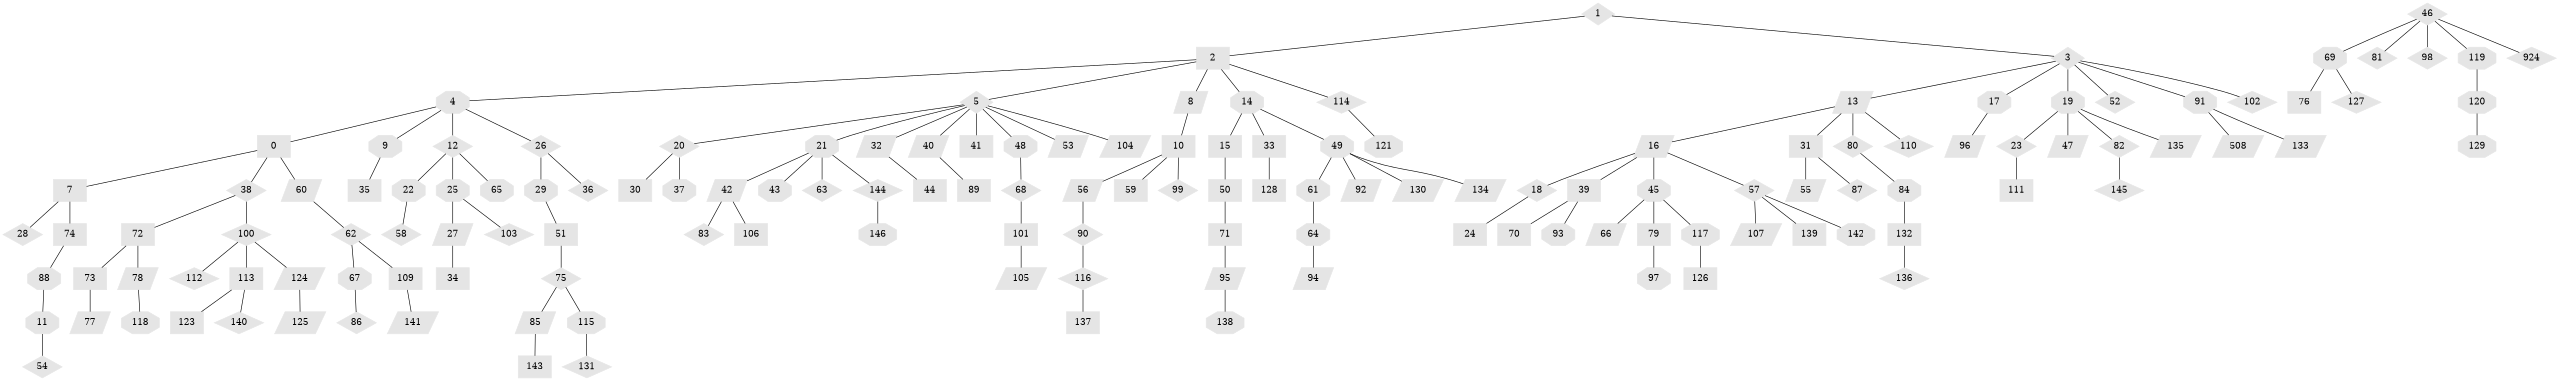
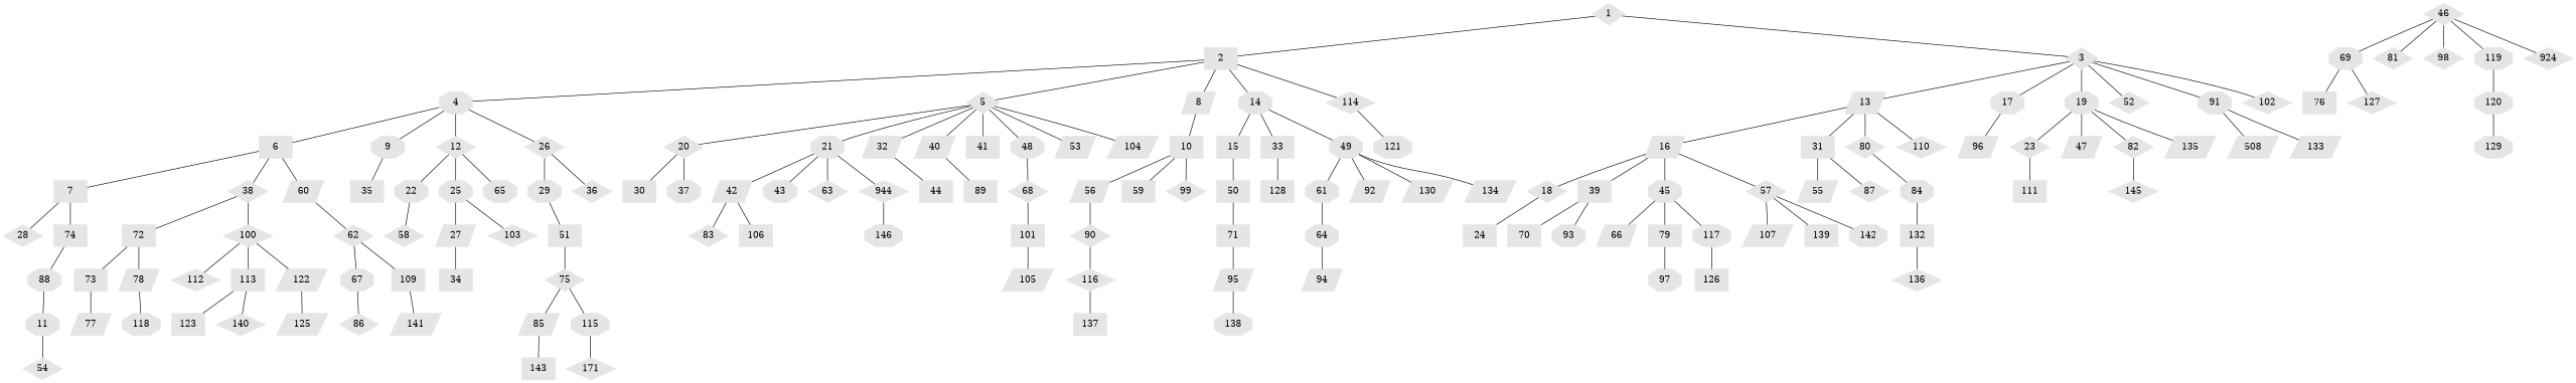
  graph {
    node [color=gray90 shape=diamond style=filled]
    2 [shape=box]
    1
    3
    4 [shape=octagon]
    5
    8 [shape=parallelogram]
    14 [shape=octagon]
    114
    13 [shape=parallelogram]
    17 [shape=octagon]
    19 [shape=octagon]
    52
    91 [shape=octagon]
    102
-   6 [shape=box label=0]
+   6 [shape=box]
    9 [shape=octagon]
    12
    26
    20
    21 [shape=octagon]
    32 [shape=parallelogram]
    40 [shape=parallelogram]
    41 [shape=box]
    48 [shape=octagon]
    53 [shape=parallelogram]
    104 [shape=parallelogram]
    10 [shape=box]
    15 [shape=box]
    33 [shape=box]
    49 [shape=octagon]
    121 [shape=octagon]
    16 [shape=parallelogram]
    31 [shape=box]
    80
    110
    96 [shape=parallelogram]
    23
    47 [shape=parallelogram]
    82
    135 [shape=parallelogram]
    n41 [label=508 shape=parallelogram]
    133 [shape=parallelogram]
    7 [shape=box]
    38
    60 [shape=parallelogram]
    35 [shape=box]
    22 [shape=octagon]
    25 [shape=octagon]
    65 [shape=octagon]
    29 [shape=octagon]
    36
    30 [shape=box]
    37 [shape=octagon]
    42 [shape=parallelogram]
    43 [shape=octagon]
    63
-   144
+   144 [label=944]
    44 [shape=box]
    89 [shape=box]
    68
    28
    74 [shape=box]
    72 [shape=box]
    100
    62
    11 [shape=octagon]
    54
    88 [shape=octagon]
    56 [shape=parallelogram]
    59 [shape=box]
    99
    90
    58
    27 [shape=parallelogram]
    103
    18
    39 [shape=box]
    45 [shape=octagon]
    57
    55 [shape=parallelogram]
    87
    84 [shape=octagon]
    50 [shape=box]
    128 [shape=box]
    61 [shape=octagon]
    92 [shape=parallelogram]
    130 [shape=parallelogram]
    134 [shape=parallelogram]
    71 [shape=box]
    24 [shape=box]
    70 [shape=box]
    93 [shape=octagon]
    66 [shape=parallelogram]
    79 [shape=box]
    117 [shape=octagon]
    69 [shape=octagon]
    46
    81
    98
    119 [shape=octagon]
    n101 [label=924]
    107 [shape=parallelogram]
    139 [shape=box]
    142 [shape=octagon]
    111 [shape=box]
    145
    83
    106 [shape=box]
    146 [shape=octagon]
    34 [shape=box]
    51 [shape=box]
    75
    73 [shape=box]
    78 [shape=parallelogram]
    112
    113 [shape=box]
-   122 [shape=parallelogram label=124]
+   122 [shape=parallelogram]
    97 [shape=octagon]
    126 [shape=box]
    76 [shape=box]
    127
    120 [shape=octagon]
    101 [shape=box]
    64 [shape=octagon]
    95 [shape=parallelogram]
    85 [shape=parallelogram]
    115 [shape=octagon]
    116
    67 [shape=octagon]
    109 [shape=box]
    86
    94 [shape=parallelogram]
    141 [shape=parallelogram]
    105 [shape=parallelogram]
    138 [shape=octagon]
    77 [shape=parallelogram]
    118 [shape=octagon]
    143 [shape=box]
-   131
+   131 [label=171]
    132 [shape=box]
    136
    137 [shape=box]
    123 [shape=box]
    140
    125 [shape=parallelogram]
    129 [shape=octagon]
    2 -- 4
    2 -- 5
    2 -- 8
    2 -- 14
    2 -- 114
    1 -- 2
    1 -- 3
    3 -- 13
    3 -- 17
    3 -- 19
    3 -- 52
    3 -- 91
    3 -- 102
    4 -- 6
    4 -- 9
    4 -- 12
    4 -- 26
    5 -- 20
    5 -- 21
    5 -- 32
    5 -- 40
    5 -- 41
    5 -- 48
    5 -- 53
    5 -- 104
    8 -- 10
    14 -- 15
    14 -- 33
    14 -- 49
    114 -- 121
    13 -- 16
    13 -- 31
    13 -- 80
    13 -- 110
    17 -- 96
    19 -- 23
    19 -- 47
    19 -- 82
    19 -- 135
    91 -- n41
    91 -- 133
    6 -- 7
    6 -- 38
    6 -- 60
    9 -- 35
    12 -- 22
    12 -- 25
    12 -- 65
    26 -- 29
    26 -- 36
    20 -- 30
    20 -- 37
    21 -- 42
    21 -- 43
    21 -- 63
    21 -- 144
    32 -- 44
    40 -- 89
    48 -- 68
    10 -- 56
    10 -- 59
    10 -- 99
    15 -- 50
    33 -- 128
    49 -- 61
    49 -- 92
    49 -- 130
    49 -- 134
    16 -- 18
    16 -- 39
    16 -- 45
    16 -- 57
    31 -- 55
    31 -- 87
    80 -- 84
    23 -- 111
    82 -- 145
    7 -- 28
    7 -- 74
    38 -- 72
    38 -- 100
    60 -- 62
    22 -- 58
    25 -- 27
    25 -- 103
    29 -- 51
    42 -- 83
    42 -- 106
    144 -- 146
    68 -- 101
    74 -- 88
    72 -- 73
    72 -- 78
    100 -- 112
    100 -- 113
    100 -- 122
    62 -- 67
    62 -- 109
    11 -- 54
    88 -- 11
    56 -- 90
    90 -- 116
    27 -- 34
    18 -- 24
    39 -- 70
    39 -- 93
    45 -- 66
    45 -- 79
    45 -- 117
    57 -- 107
    57 -- 139
    57 -- 142
    84 -- 132
    50 -- 71
    61 -- 64
    71 -- 95
    79 -- 97
    117 -- 126
    69 -- 76
    69 -- 127
    46 -- 69
    46 -- 81
    46 -- 98
    46 -- 119
    46 -- n101
    119 -- 120
    51 -- 75
    75 -- 85
    75 -- 115
    73 -- 77
    78 -- 118
    113 -- 123
    113 -- 140
    122 -- 125
    120 -- 129
    101 -- 105
    64 -- 94
    95 -- 138
    85 -- 143
    115 -- 131
    116 -- 137
    67 -- 86
    109 -- 141
    132 -- 136
  }
